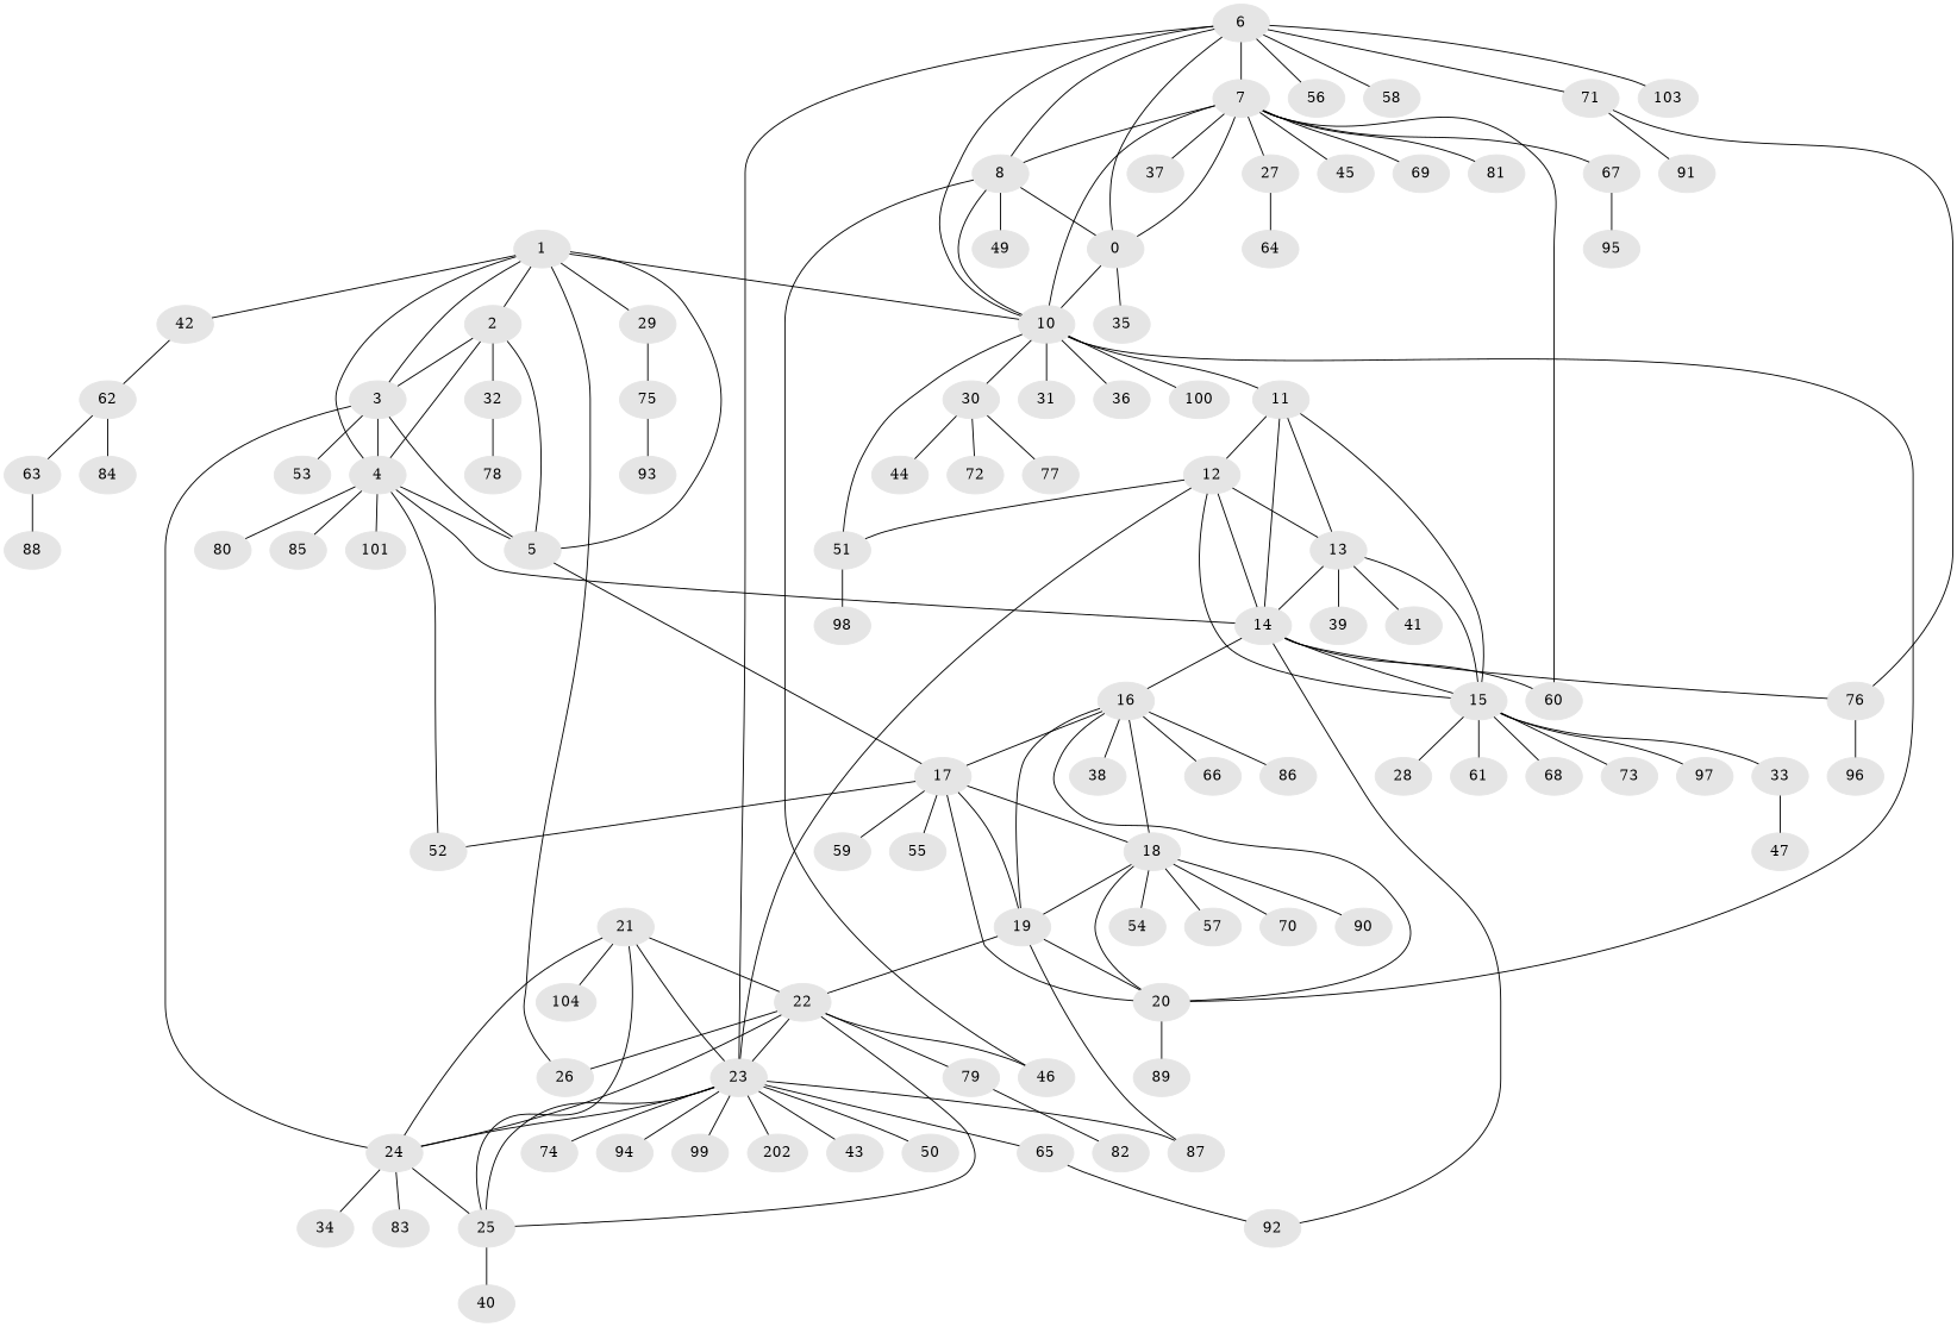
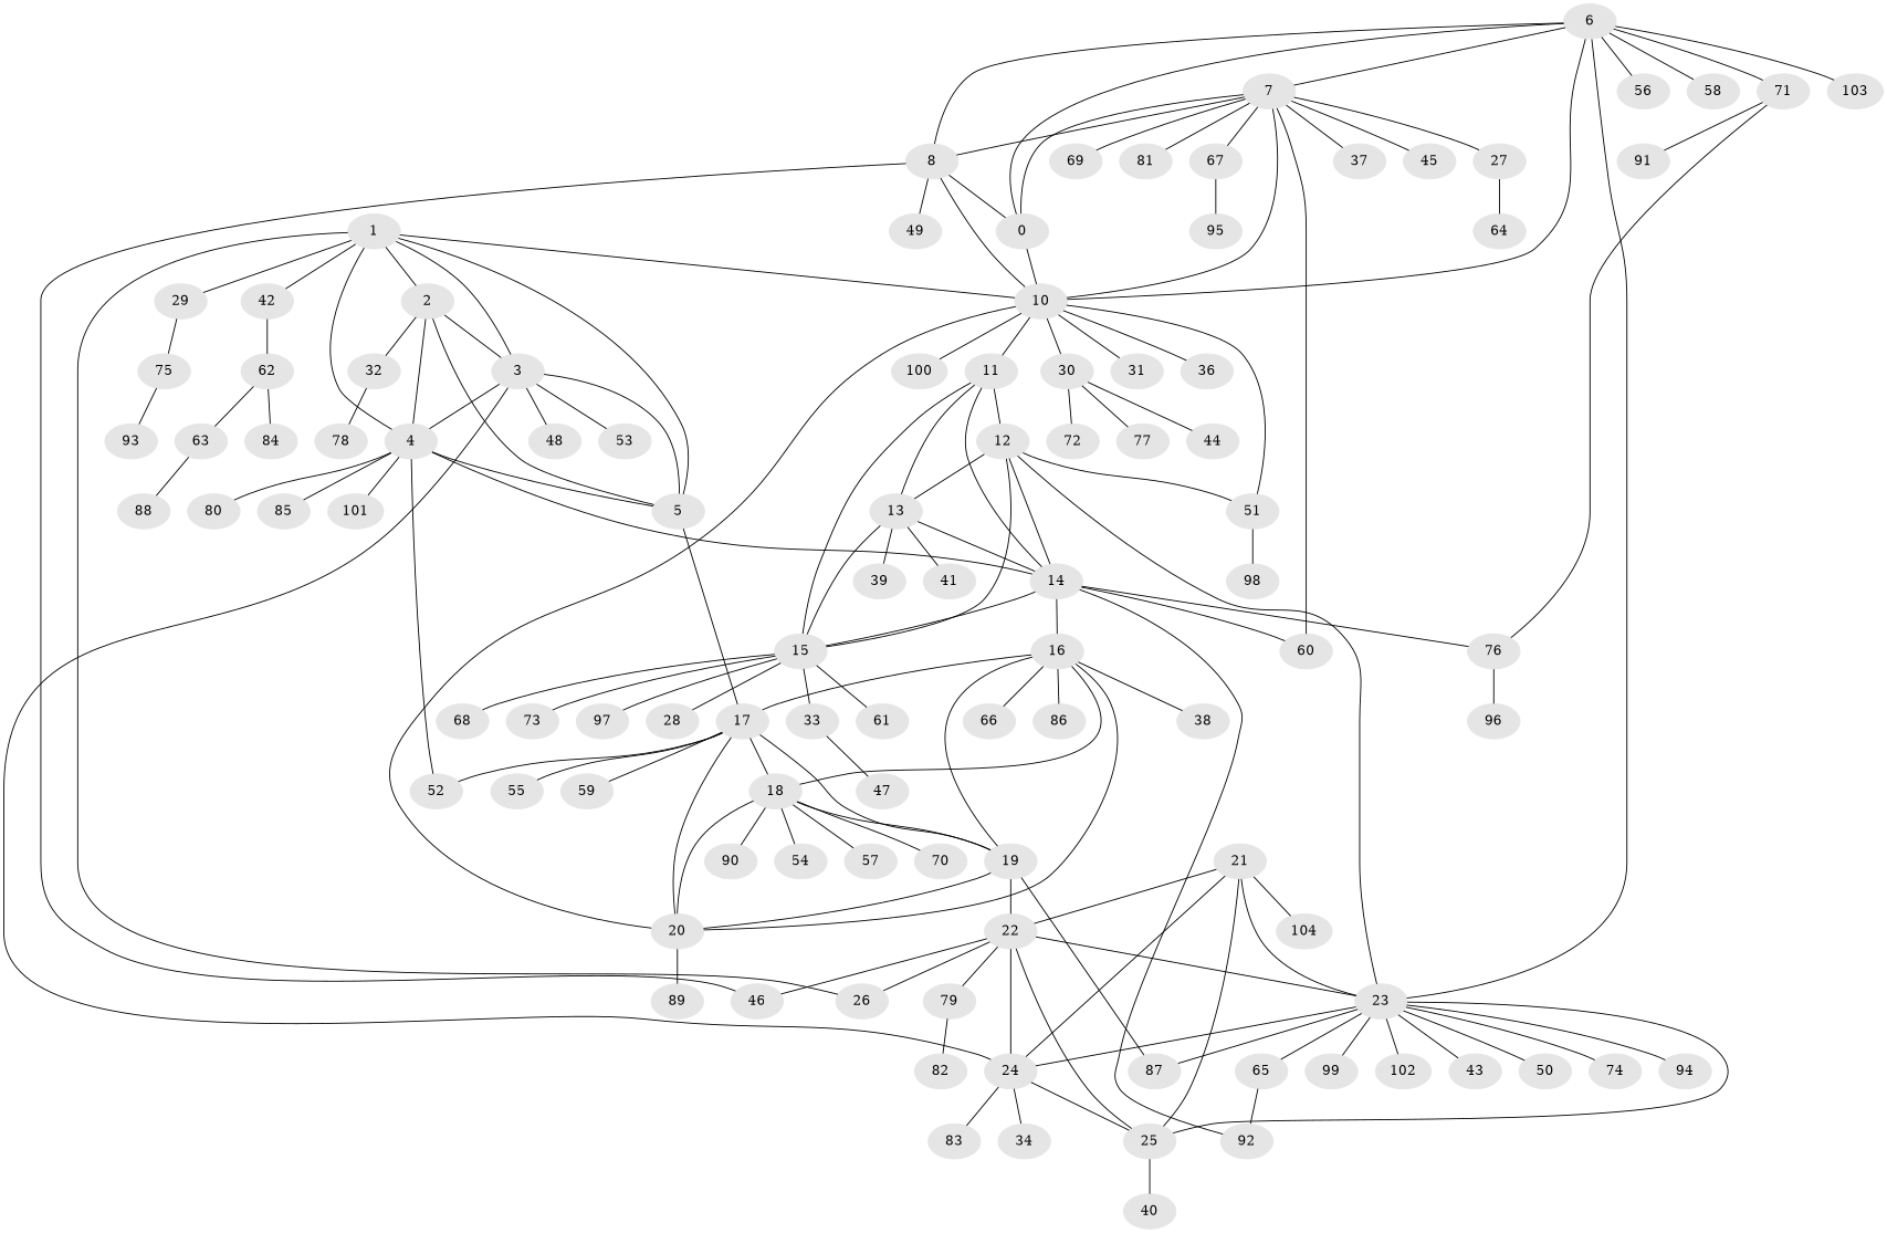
  graph {
    node [color=gray90 style=filled]
    1
    2
    3
    4
    5
    10
    26
    29
    42
    32
    24
+   48
    53
    14
    52
    80
    85
    101
    17
    11
    20
    30
    31
    36
    51
    100
    75
    62
    78
    25
    34
    83
    60
    15
    16
    76
    92
    59
    18
    19
    55
    6
    7
    8
    n45 [label=0]
    23
    56
    58
    71
    103
    27
    37
    45
    67
    69
    81
    46
    49
-   35
    87
    43
    50
    65
    74
    94
    99
-   102 [label=202]
+   102
    91
    64
    95
    12
    13
    89
    44
    72
    77
    98
    39
    41
    28
    33
    61
    68
    73
    97
    38
    66
    86
    96
    47
    54
    57
    70
    90
    22
    79
    21
    104
    40
    82
    93
    63
    84
    88
    1 -- 2
    1 -- 3
    1 -- 4
    1 -- 5
    1 -- 10
    1 -- 26
    1 -- 29
    1 -- 42
    2 -- 3
    2 -- 4
    2 -- 5
    2 -- 32
    3 -- 4
    3 -- 5
    3 -- 24
+   3 -- 48
    3 -- 53
    4 -- 5
    4 -- 14
    4 -- 52
    4 -- 80
    4 -- 85
    4 -- 101
    5 -- 17
    10 -- 11
    10 -- 20
    10 -- 30
    10 -- 31
    10 -- 36
    10 -- 51
    10 -- 100
    29 -- 75
    42 -- 62
    32 -- 78
    24 -- 25
    24 -- 34
    24 -- 83
    14 -- 60
    14 -- 15
    14 -- 16
    14 -- 76
    14 -- 92
    17 -- 52
    17 -- 20
    17 -- 59
    17 -- 18
    17 -- 19
    17 -- 55
    11 -- 14
    11 -- 15
    11 -- 12
    11 -- 13
    20 -- 89
    30 -- 44
    30 -- 72
    30 -- 77
    51 -- 98
    75 -- 93
    62 -- 63
    62 -- 84
    25 -- 40
    15 -- 28
    15 -- 33
    15 -- 61
    15 -- 68
    15 -- 73
    15 -- 97
    16 -- 17
    16 -- 20
    16 -- 18
    16 -- 19
    16 -- 38
    16 -- 66
    16 -- 86
    76 -- 96
    18 -- 20
    18 -- 19
    18 -- 54
    18 -- 57
    18 -- 70
    18 -- 90
    19 -- 20
    19 -- 87
    19 -- 22
    6 -- 10
    6 -- 7
    6 -- 8
    6 -- n45
    6 -- 23
    6 -- 56
    6 -- 58
    6 -- 71
    6 -- 103
    7 -- 10
    7 -- 60
    7 -- 8
    7 -- n45
    7 -- 27
    7 -- 37
    7 -- 45
    7 -- 67
    7 -- 69
    7 -- 81
    8 -- 10
    8 -- n45
    8 -- 46
    8 -- 49
    n45 -- 10
-   n45 -- 35
    23 -- 24
    23 -- 25
    23 -- 87
    23 -- 43
    23 -- 50
    23 -- 65
    23 -- 74
    23 -- 94
    23 -- 99
    23 -- 102
    71 -- 76
    71 -- 91
    27 -- 64
    67 -- 95
    65 -- 92
    12 -- 14
    12 -- 51
    12 -- 15
    12 -- 23
    12 -- 13
    13 -- 14
    13 -- 15
    13 -- 39
    13 -- 41
    33 -- 47
    22 -- 26
    22 -- 24
    22 -- 25
    22 -- 23
    22 -- 46
    22 -- 79
    79 -- 82
    21 -- 24
    21 -- 25
    21 -- 23
    21 -- 22
    21 -- 104
    63 -- 88
  }
